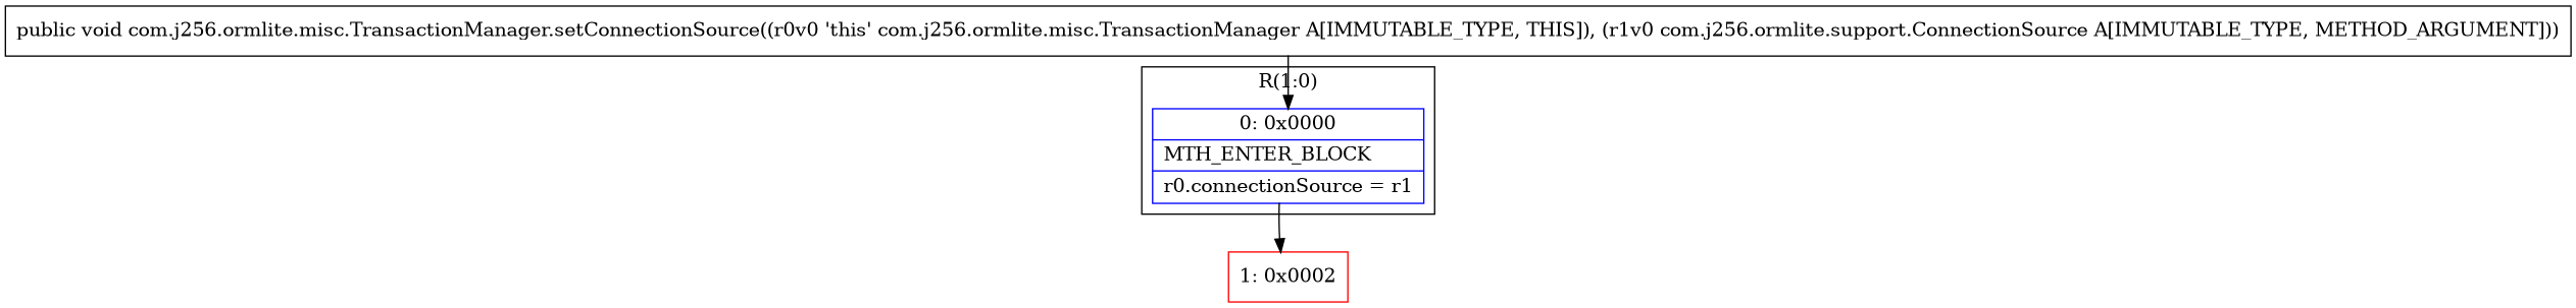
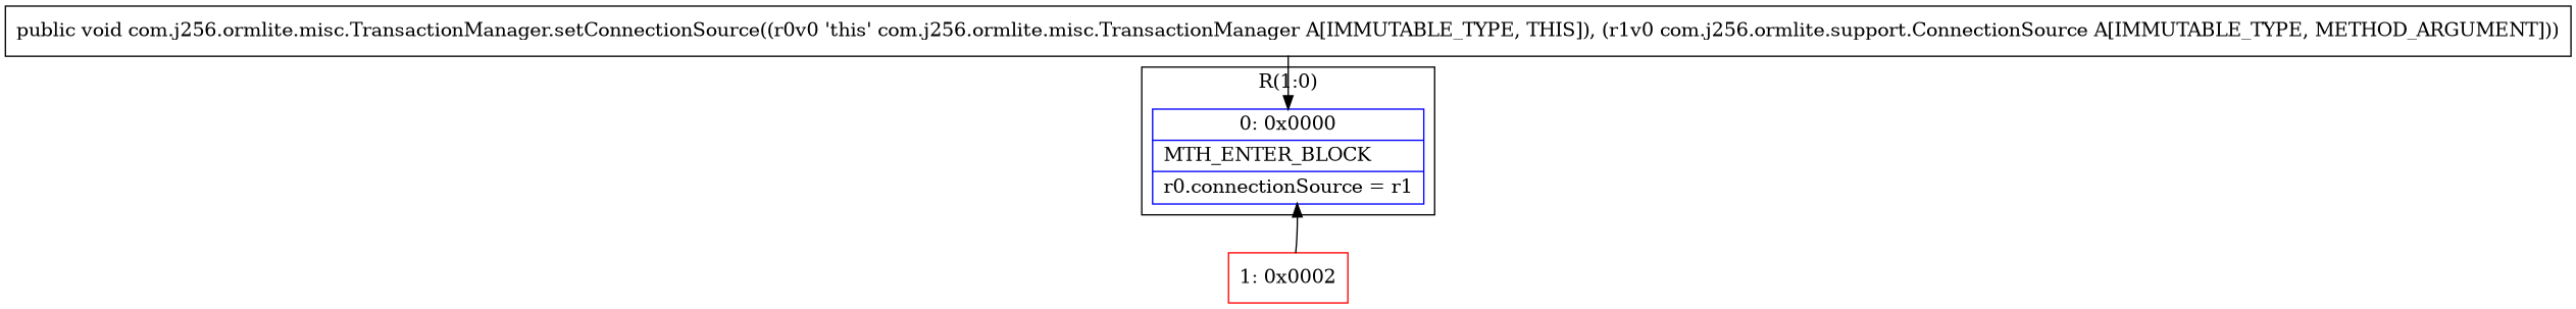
  digraph {
    node [shape=record]
    n1 [color=blue label="{0\:\ 0x0000|MTH_ENTER_BLOCK\l|r0.connectionSource = r1\l}"]
    n2 [color=red label="{1\:\ 0x0002}"]
    n3 [label="{public void com.j256.ormlite.misc.TransactionManager.setConnectionSource((r0v0 'this' com.j256.ormlite.misc.TransactionManager A[IMMUTABLE_TYPE, THIS]), (r1v0 com.j256.ormlite.support.ConnectionSource A[IMMUTABLE_TYPE, METHOD_ARGUMENT])) }"]
    subgraph cluster_1 {
      label="R(1:0)"
      n1
    }
-   n1 -> n2
+   n2 -> n1
    n3 -> n1
  }
